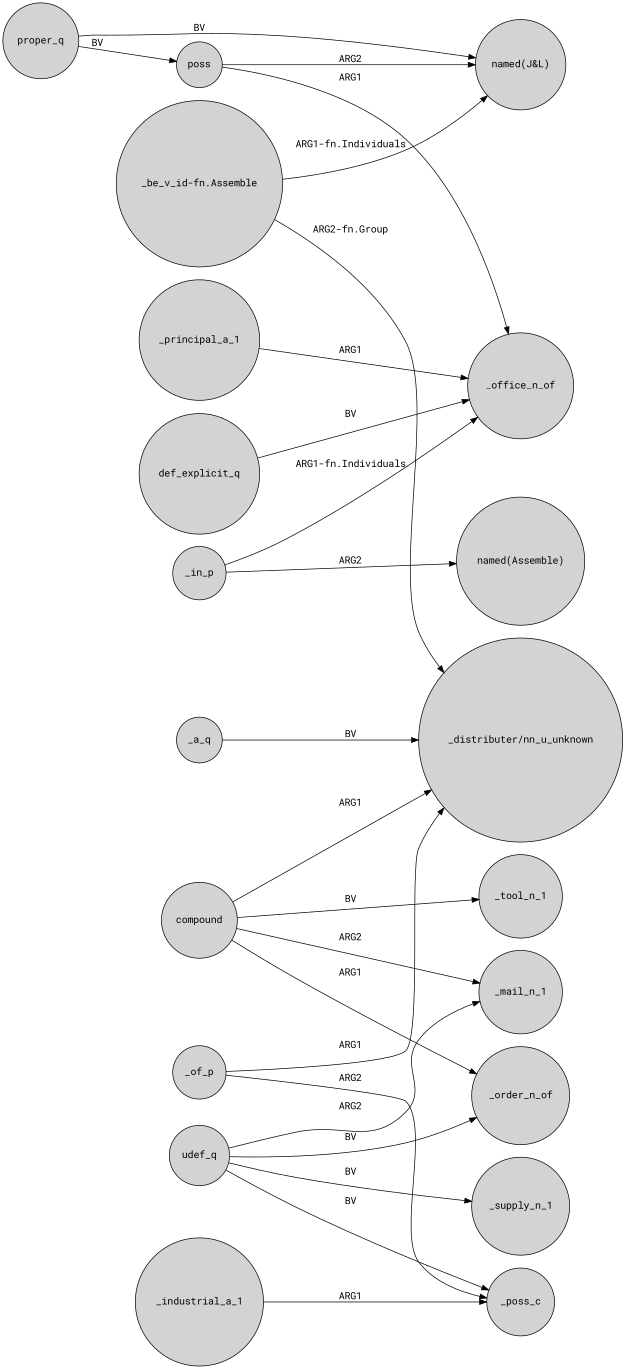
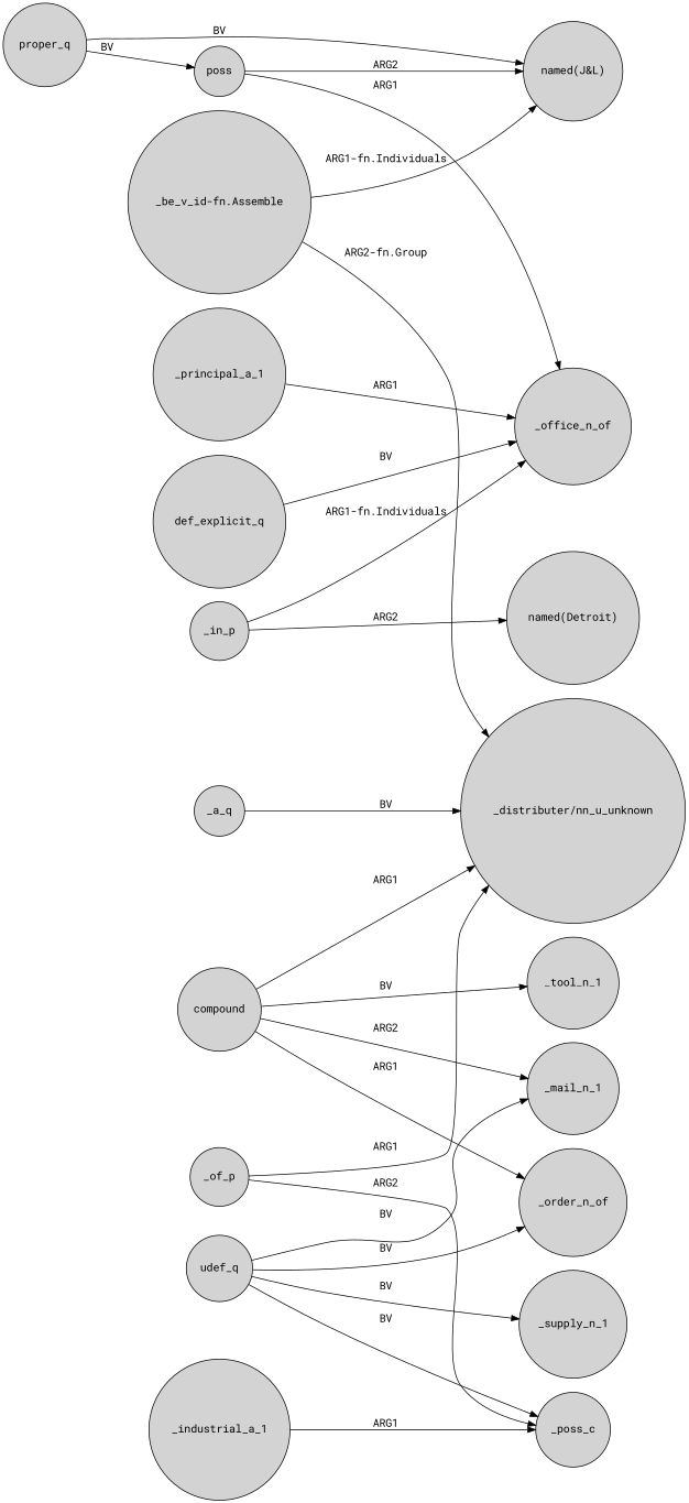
  digraph {
    fontname="Roboto Mono"
    rankdir=LR
    node [fontname="Roboto Mono" shape=circle style=filled]
    edge [fontname="Roboto Mono"]
    "_be_v_id-fn.Assemble"
    "named(J&L)"
    "_distributer/nn_u_unknown"
    compound
    _order_n_of
    _mail_n_1
    _tool_n_1
    _in_p
    _office_n_of
-   "named(Detroit)" [label="named(Assemble)"]
+   "named(Detroit)"
    _of_p
    n12 [label=_poss_c]
    udef_q
    _supply_n_1
    poss
    _a_q
    _principal_a_1
    proper_q
    def_explicit_q
    _industrial_a_1
    "_be_v_id-fn.Assemble" -> "named(J&L)" [label="ARG1-fn.Individuals"]
    "_be_v_id-fn.Assemble" -> "_distributer/nn_u_unknown" [label="ARG2-fn.Group"]
    compound -> "_distributer/nn_u_unknown" [label=ARG1]
    compound -> _order_n_of [label=ARG1]
    compound -> _mail_n_1 [label=ARG2]
    compound -> _tool_n_1 [label=BV]
    _in_p -> _office_n_of [label="ARG1-fn.Individuals"]
    _in_p -> "named(Detroit)" [label=ARG2]
    _of_p -> "_distributer/nn_u_unknown" [label=ARG1]
    _of_p -> n12 [label=ARG2]
    udef_q -> _order_n_of [label=BV]
-   udef_q -> _mail_n_1 [label=ARG2]
+   udef_q -> _mail_n_1 [label=BV]
    udef_q -> n12 [label=BV]
    udef_q -> _supply_n_1 [label=BV]
    poss -> "named(J&L)" [label=ARG2]
    poss -> _office_n_of [label=ARG1]
    _a_q -> "_distributer/nn_u_unknown" [label=BV]
    _principal_a_1 -> _office_n_of [label=ARG1]
    proper_q -> "named(J&L)" [label=BV]
    proper_q -> poss [label=BV]
    def_explicit_q -> _office_n_of [label=BV]
    _industrial_a_1 -> n12 [label=ARG1]
  }
